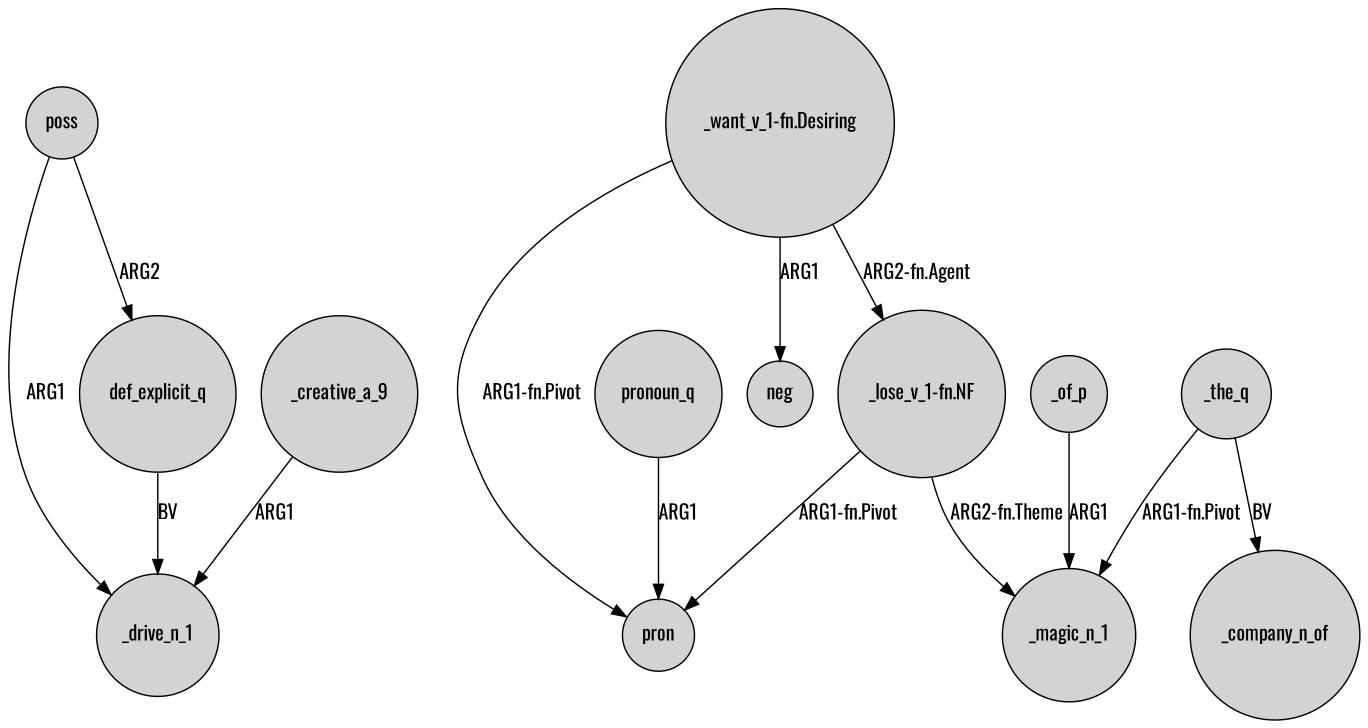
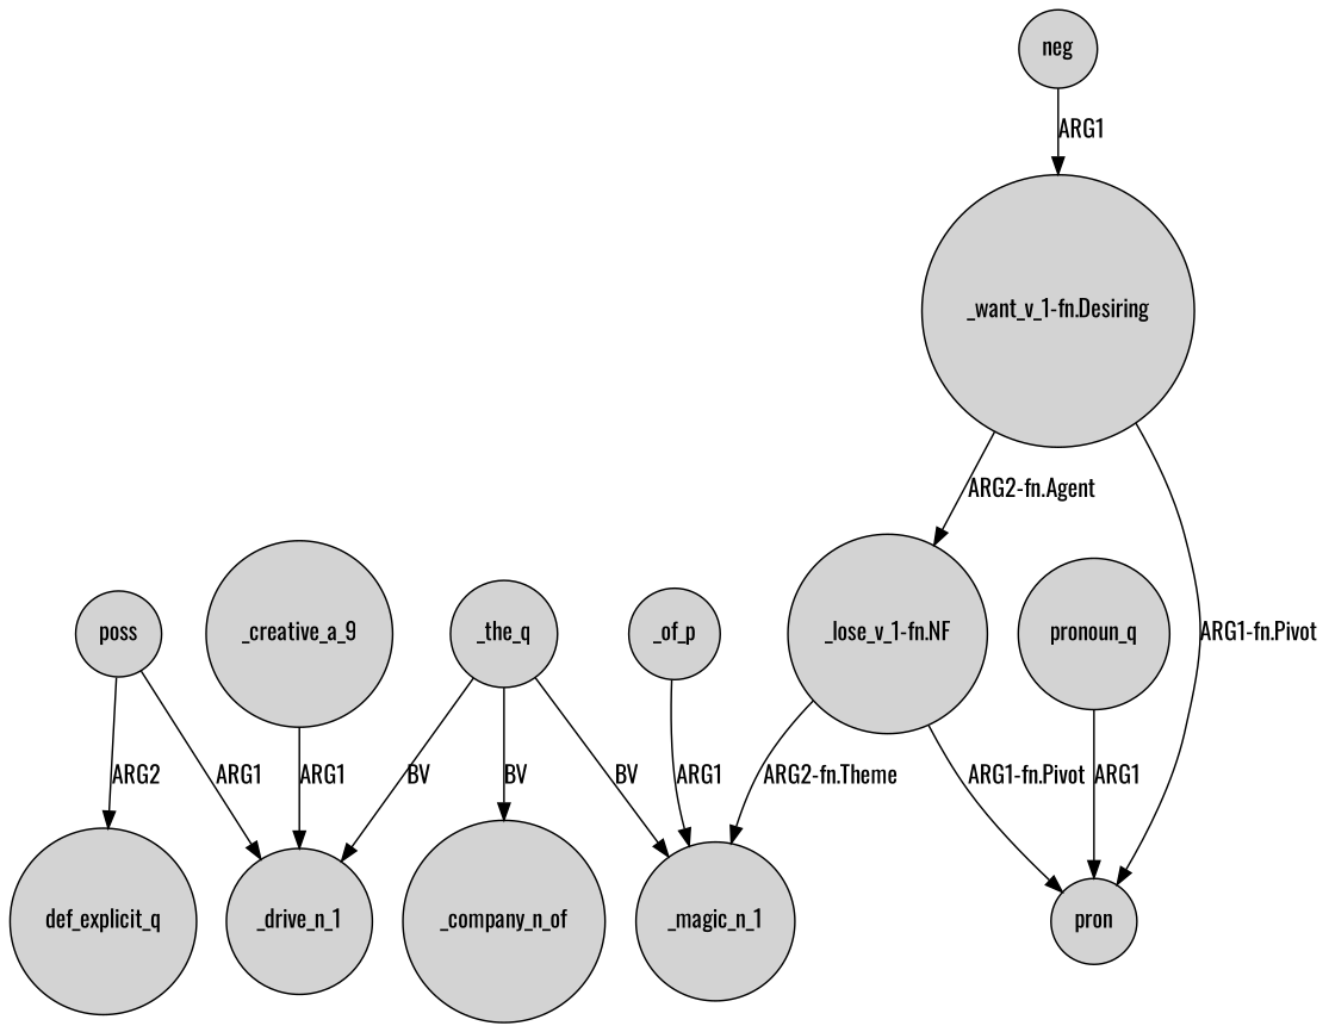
  digraph {
    fontname=Oswald
    node [fontname=Oswald shape=circle style=filled]
    edge [fontname=Oswald]
    poss
    _drive_n_1
    def_explicit_q
    "_want_v_1-fn.Desiring"
    pron
    "_lose_v_1-fn.NF"
    _magic_n_1
    _of_p
    _the_q
    _company_n_of
    n11 [label=_creative_a_9]
    neg
    pronoun_q
    poss -> _drive_n_1 [label=ARG1]
    poss -> def_explicit_q [label=ARG2]
-   def_explicit_q -> _drive_n_1 [label=BV]
+   _the_q -> _drive_n_1 [label=BV]
    "_want_v_1-fn.Desiring" -> pron [label="ARG1-fn.Pivot"]
    "_want_v_1-fn.Desiring" -> "_lose_v_1-fn.NF" [label="ARG2-fn.Agent"]
    "_lose_v_1-fn.NF" -> pron [label="ARG1-fn.Pivot"]
    "_lose_v_1-fn.NF" -> _magic_n_1 [label="ARG2-fn.Theme"]
    _of_p -> _magic_n_1 [label=ARG1]
-   _the_q -> _magic_n_1 [label="ARG1-fn.Pivot"]
+   _the_q -> _magic_n_1 [label=BV]
    _the_q -> _company_n_of [label=BV]
    n11 -> _drive_n_1 [label=ARG1]
-   "_want_v_1-fn.Desiring" -> neg [label=ARG1]
+   neg -> "_want_v_1-fn.Desiring" [label=ARG1]
    pronoun_q -> pron [label=ARG1]
  }
